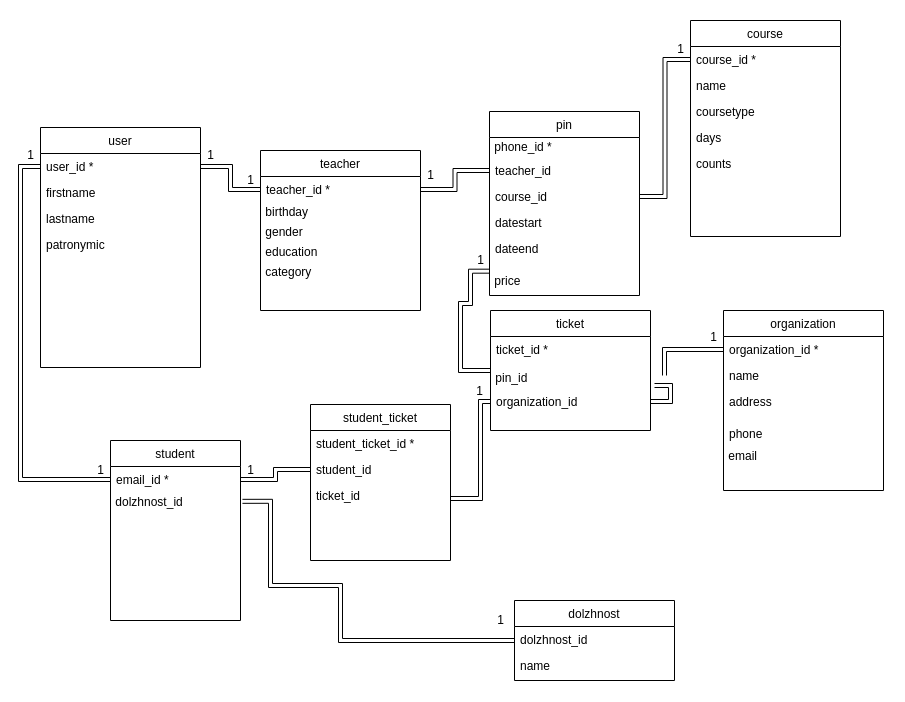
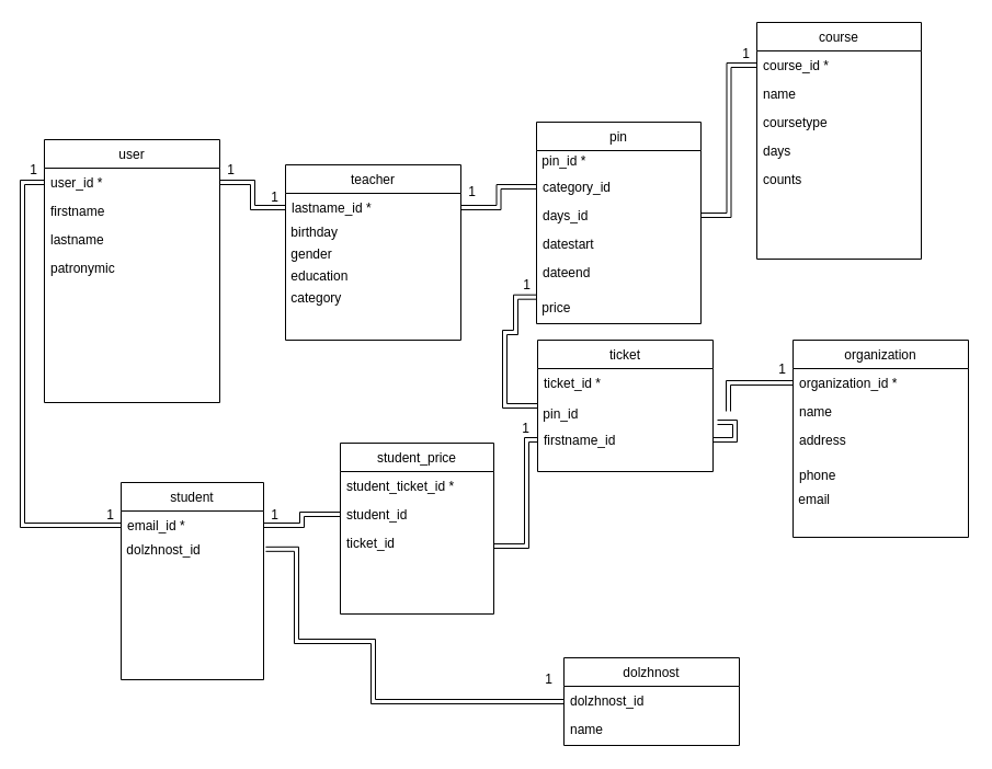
  <mxCell id="0" />
  <mxCell id="1" parent="0" />
  <mxCell id="2" value="teacher" style="swimlane;fontStyle=0;align=center;verticalAlign=top;childLayout=stackLayout;horizontal=1;startSize=26;horizontalStack=0;resizeParent=1;resizeLast=0;collapsible=1;marginBottom=0;rounded=0;shadow=0;strokeWidth=1;" parent="1" vertex="1"><mxGeometry x="260" y="150" width="160" height="160" as="geometry"><mxRectangle x="120" y="360" width="160" height="26" as="alternateBounds" /></mxGeometry></mxCell>
- <mxCell id="3" value="teacher_id *" style="text;align=left;verticalAlign=top;spacingLeft=4;spacingRight=4;overflow=hidden;rotatable=0;points=[[0,0.5],[1,0.5]];portConstraint=eastwest;" parent="2" vertex="1"><mxGeometry y="26" width="160" height="26" as="geometry" /></mxCell>
+ <mxCell id="3" value="lastname_id *" style="text;align=left;verticalAlign=top;spacingLeft=4;spacingRight=4;overflow=hidden;rotatable=0;points=[[0,0.5],[1,0.5]];portConstraint=eastwest;" parent="2" vertex="1"><mxGeometry y="26" width="160" height="26" as="geometry" /></mxCell>
  <mxCell id="4" value="&amp;nbsp;birthday" style="text;html=1;align=left;verticalAlign=middle;resizable=0;points=[];autosize=1;" vertex="1" parent="2"><mxGeometry y="52" width="160" height="20" as="geometry" /></mxCell>
  <mxCell id="5" value="&amp;nbsp;gender" style="text;html=1;align=left;verticalAlign=middle;resizable=0;points=[];autosize=1;" vertex="1" parent="2"><mxGeometry y="72" width="160" height="20" as="geometry" /></mxCell>
  <mxCell id="6" value="&amp;nbsp;education" style="text;html=1;align=left;verticalAlign=middle;resizable=0;points=[];autosize=1;" vertex="1" parent="2"><mxGeometry y="92" width="160" height="20" as="geometry" /></mxCell>
  <mxCell id="7" value="&amp;nbsp;category" style="text;html=1;align=left;verticalAlign=middle;resizable=0;points=[];autosize=1;" vertex="1" parent="2"><mxGeometry y="112" width="160" height="20" as="geometry" /></mxCell>
  <mxCell id="8" value="pin" style="swimlane;fontStyle=0;align=center;verticalAlign=top;childLayout=stackLayout;horizontal=1;startSize=26;horizontalStack=0;resizeParent=1;resizeLast=0;collapsible=1;marginBottom=0;rounded=0;shadow=0;strokeWidth=1;" vertex="1" parent="1"><mxGeometry x="489" y="111" width="150" height="184" as="geometry"><mxRectangle x="120" y="360" width="160" height="26" as="alternateBounds" /></mxGeometry></mxCell>
- <mxCell id="9" value="&amp;nbsp;phone_id *" style="text;html=1;align=left;verticalAlign=middle;resizable=0;points=[];autosize=1;" vertex="1" parent="8"><mxGeometry y="26" width="150" height="20" as="geometry" /></mxCell>
- <mxCell id="10" value="teacher_id" style="text;align=left;verticalAlign=top;spacingLeft=4;spacingRight=4;overflow=hidden;rotatable=0;points=[[0,0.5],[1,0.5]];portConstraint=eastwest;" vertex="1" parent="8"><mxGeometry y="46" width="150" height="26" as="geometry" /></mxCell>
- <mxCell id="11" value="course_id" style="text;align=left;verticalAlign=top;spacingLeft=4;spacingRight=4;overflow=hidden;rotatable=0;points=[[0,0.5],[1,0.5]];portConstraint=eastwest;rounded=0;shadow=0;html=0;" vertex="1" parent="8"><mxGeometry y="72" width="150" height="26" as="geometry" /></mxCell>
+ <mxCell id="9" value="&amp;nbsp;pin_id *" style="text;html=1;align=left;verticalAlign=middle;resizable=0;points=[];autosize=1;" vertex="1" parent="8"><mxGeometry y="26" width="150" height="20" as="geometry" /></mxCell>
+ <mxCell id="10" value="category_id" style="text;align=left;verticalAlign=top;spacingLeft=4;spacingRight=4;overflow=hidden;rotatable=0;points=[[0,0.5],[1,0.5]];portConstraint=eastwest;" vertex="1" parent="8"><mxGeometry y="46" width="150" height="26" as="geometry" /></mxCell>
+ <mxCell id="11" value="days_id" style="text;align=left;verticalAlign=top;spacingLeft=4;spacingRight=4;overflow=hidden;rotatable=0;points=[[0,0.5],[1,0.5]];portConstraint=eastwest;rounded=0;shadow=0;html=0;" vertex="1" parent="8"><mxGeometry y="72" width="150" height="26" as="geometry" /></mxCell>
  <mxCell id="12" value="datestart" style="text;align=left;verticalAlign=top;spacingLeft=4;spacingRight=4;overflow=hidden;rotatable=0;points=[[0,0.5],[1,0.5]];portConstraint=eastwest;fontStyle=0" vertex="1" parent="8"><mxGeometry y="98" width="150" height="26" as="geometry" /></mxCell>
  <mxCell id="13" value="dateend" style="text;align=left;verticalAlign=top;spacingLeft=4;spacingRight=4;overflow=hidden;rotatable=0;points=[[0,0.5],[1,0.5]];portConstraint=eastwest;" vertex="1" parent="8"><mxGeometry y="124" width="150" height="36" as="geometry" /></mxCell>
  <mxCell id="14" value="&amp;nbsp;price" style="text;html=1;align=left;verticalAlign=middle;resizable=0;points=[];autosize=1;" vertex="1" parent="8"><mxGeometry y="160" width="150" height="20" as="geometry" /></mxCell>
  <mxCell id="15" value="ticket" style="swimlane;fontStyle=0;align=center;verticalAlign=top;childLayout=stackLayout;horizontal=1;startSize=26;horizontalStack=0;resizeParent=1;resizeLast=0;collapsible=1;marginBottom=0;rounded=0;shadow=0;strokeWidth=1;" vertex="1" parent="1"><mxGeometry x="490" y="310" width="160" height="120" as="geometry"><mxRectangle x="120" y="360" width="160" height="26" as="alternateBounds" /></mxGeometry></mxCell>
  <mxCell id="16" value="ticket_id *" style="text;align=left;verticalAlign=top;spacingLeft=4;spacingRight=4;overflow=hidden;rotatable=0;points=[[0,0.5],[1,0.5]];portConstraint=eastwest;rounded=0;shadow=0;html=0;" vertex="1" parent="15"><mxGeometry y="26" width="160" height="32" as="geometry" /></mxCell>
  <mxCell id="17" value="&amp;nbsp;pin_id" style="text;html=1;align=left;verticalAlign=middle;resizable=0;points=[];autosize=1;" vertex="1" parent="15"><mxGeometry y="58" width="160" height="20" as="geometry" /></mxCell>
- <mxCell id="18" value="organization_id" style="text;align=left;verticalAlign=top;spacingLeft=4;spacingRight=4;overflow=hidden;rotatable=0;points=[[0,0.5],[1,0.5]];portConstraint=eastwest;" vertex="1" parent="15"><mxGeometry y="78" width="160" height="26" as="geometry" /></mxCell>
+ <mxCell id="18" value="firstname_id" style="text;align=left;verticalAlign=top;spacingLeft=4;spacingRight=4;overflow=hidden;rotatable=0;points=[[0,0.5],[1,0.5]];portConstraint=eastwest;" vertex="1" parent="15"><mxGeometry y="78" width="160" height="26" as="geometry" /></mxCell>
  <mxCell id="19" value="" style="edgeStyle=orthogonalEdgeStyle;rounded=0;orthogonalLoop=1;jettySize=auto;html=1;shape=link;" edge="1" parent="1" source="10" target="3"><mxGeometry relative="1" as="geometry" /></mxCell>
  <mxCell id="20" value="1" style="text;html=1;align=center;verticalAlign=middle;resizable=0;points=[];autosize=1;" vertex="1" parent="1"><mxGeometry x="420" y="165" width="20" height="20" as="geometry" /></mxCell>
  <mxCell id="21" value="" style="shape=image;html=1;verticalAlign=top;verticalLabelPosition=bottom;labelBackgroundColor=#ffffff;imageAspect=0;aspect=fixed;image=https://cdn0.iconfinder.com/data/icons/entypo/112/infinity-128.png;align=left;" vertex="1" parent="1"><mxGeometry x="460" y="145" width="20" height="20" as="geometry" /></mxCell>
  <mxCell id="22" value="course" style="swimlane;fontStyle=0;align=center;verticalAlign=top;childLayout=stackLayout;horizontal=1;startSize=26;horizontalStack=0;resizeParent=1;resizeLast=0;collapsible=1;marginBottom=0;rounded=0;shadow=0;strokeWidth=1;" parent="1" vertex="1"><mxGeometry x="690" y="20" width="150" height="216" as="geometry"><mxRectangle x="550" y="140" width="160" height="26" as="alternateBounds" /></mxGeometry></mxCell>
  <mxCell id="23" value="course_id *" style="text;align=left;verticalAlign=top;spacingLeft=4;spacingRight=4;overflow=hidden;rotatable=0;points=[[0,0.5],[1,0.5]];portConstraint=eastwest;" parent="22" vertex="1"><mxGeometry y="26" width="150" height="26" as="geometry" /></mxCell>
  <mxCell id="24" value="name" style="text;align=left;verticalAlign=top;spacingLeft=4;spacingRight=4;overflow=hidden;rotatable=0;points=[[0,0.5],[1,0.5]];portConstraint=eastwest;rounded=0;shadow=0;html=0;" parent="22" vertex="1"><mxGeometry y="52" width="150" height="26" as="geometry" /></mxCell>
  <mxCell id="25" value="coursetype" style="text;align=left;verticalAlign=top;spacingLeft=4;spacingRight=4;overflow=hidden;rotatable=0;points=[[0,0.5],[1,0.5]];portConstraint=eastwest;rounded=0;shadow=0;html=0;" parent="22" vertex="1"><mxGeometry y="78" width="150" height="26" as="geometry" /></mxCell>
  <mxCell id="26" value="days" style="text;align=left;verticalAlign=top;spacingLeft=4;spacingRight=4;overflow=hidden;rotatable=0;points=[[0,0.5],[1,0.5]];portConstraint=eastwest;rounded=0;shadow=0;html=0;" parent="22" vertex="1"><mxGeometry y="104" width="150" height="26" as="geometry" /></mxCell>
  <mxCell id="27" value="counts" style="text;align=left;verticalAlign=top;spacingLeft=4;spacingRight=4;overflow=hidden;rotatable=0;points=[[0,0.5],[1,0.5]];portConstraint=eastwest;rounded=0;shadow=0;html=0;" parent="22" vertex="1"><mxGeometry y="130" width="150" height="26" as="geometry" /></mxCell>
  <mxCell id="28" value="1" style="text;html=1;align=center;verticalAlign=middle;resizable=0;points=[];autosize=1;" vertex="1" parent="1"><mxGeometry x="670" y="39" width="20" height="20" as="geometry" /></mxCell>
  <mxCell id="29" value="" style="shape=image;html=1;verticalAlign=top;verticalLabelPosition=bottom;labelBackgroundColor=#ffffff;imageAspect=0;aspect=fixed;image=https://cdn0.iconfinder.com/data/icons/entypo/112/infinity-128.png;align=left;" vertex="1" parent="1"><mxGeometry x="640" y="170" width="20" height="20" as="geometry" /></mxCell>
  <mxCell id="30" value="organization" style="swimlane;fontStyle=0;align=center;verticalAlign=top;childLayout=stackLayout;horizontal=1;startSize=26;horizontalStack=0;resizeParent=1;resizeLast=0;collapsible=1;marginBottom=0;rounded=0;shadow=0;strokeWidth=1;" parent="1" vertex="1"><mxGeometry x="723" y="310" width="160" height="180" as="geometry"><mxRectangle x="230" y="140" width="160" height="26" as="alternateBounds" /></mxGeometry></mxCell>
  <mxCell id="31" value="organization_id *" style="text;align=left;verticalAlign=top;spacingLeft=4;spacingRight=4;overflow=hidden;rotatable=0;points=[[0,0.5],[1,0.5]];portConstraint=eastwest;" parent="30" vertex="1"><mxGeometry y="26" width="160" height="26" as="geometry" /></mxCell>
  <mxCell id="32" value="name" style="text;align=left;verticalAlign=top;spacingLeft=4;spacingRight=4;overflow=hidden;rotatable=0;points=[[0,0.5],[1,0.5]];portConstraint=eastwest;rounded=0;shadow=0;html=0;" parent="30" vertex="1"><mxGeometry y="52" width="160" height="26" as="geometry" /></mxCell>
  <mxCell id="33" value="address" style="text;align=left;verticalAlign=top;spacingLeft=4;spacingRight=4;overflow=hidden;rotatable=0;points=[[0,0.5],[1,0.5]];portConstraint=eastwest;rounded=0;shadow=0;html=0;" parent="30" vertex="1"><mxGeometry y="78" width="160" height="32" as="geometry" /></mxCell>
  <mxCell id="34" value="phone" style="text;align=left;verticalAlign=top;spacingLeft=4;spacingRight=4;overflow=hidden;rotatable=0;points=[[0,0.5],[1,0.5]];portConstraint=eastwest;" parent="30" vertex="1"><mxGeometry y="110" width="160" height="26" as="geometry" /></mxCell>
  <mxCell id="35" value="&amp;nbsp;email" style="text;html=1;align=left;verticalAlign=middle;resizable=0;points=[];autosize=1;" vertex="1" parent="30"><mxGeometry y="136" width="160" height="20" as="geometry" /></mxCell>
  <mxCell id="36" style="edgeStyle=orthogonalEdgeStyle;shape=link;rounded=0;orthogonalLoop=1;jettySize=auto;html=1;entryX=0;entryY=0.5;entryDx=0;entryDy=0;" edge="1" parent="1" source="48" target="31"><mxGeometry relative="1" as="geometry" /></mxCell>
  <mxCell id="37" value="1" style="text;html=1;align=center;verticalAlign=middle;resizable=0;points=[];autosize=1;" vertex="1" parent="1"><mxGeometry x="703" y="327" width="20" height="20" as="geometry" /></mxCell>
  <mxCell id="38" style="edgeStyle=orthogonalEdgeStyle;shape=link;rounded=0;orthogonalLoop=1;jettySize=auto;html=1;" edge="1" parent="1" source="11" target="23"><mxGeometry relative="1" as="geometry" /></mxCell>
  <mxCell id="39" style="edgeStyle=orthogonalEdgeStyle;shape=link;rounded=0;orthogonalLoop=1;jettySize=auto;html=1;entryX=0;entryY=0.991;entryDx=0;entryDy=0;entryPerimeter=0;" edge="1" parent="1" target="13"><mxGeometry relative="1" as="geometry"><mxPoint x="480" y="270" as="targetPoint" /><mxPoint x="490" y="370" as="sourcePoint" /><Array as="points"><mxPoint x="460" y="370" /><mxPoint x="460" y="303" /><mxPoint x="470" y="303" /><mxPoint x="470" y="271" /></Array></mxGeometry></mxCell>
  <mxCell id="40" value="" style="shape=image;html=1;verticalAlign=top;verticalLabelPosition=bottom;labelBackgroundColor=#ffffff;imageAspect=0;aspect=fixed;image=https://cdn0.iconfinder.com/data/icons/entypo/112/infinity-128.png;align=left;" vertex="1" parent="1"><mxGeometry x="470" y="347" width="20" height="20" as="geometry" /></mxCell>
  <mxCell id="41" style="edgeStyle=orthogonalEdgeStyle;shape=link;rounded=0;orthogonalLoop=1;jettySize=auto;html=1;entryX=1.015;entryY=0.442;entryDx=0;entryDy=0;entryPerimeter=0;" edge="1" parent="1" source="42" target="53"><mxGeometry relative="1" as="geometry"><Array as="points"><mxPoint x="340" y="640" /><mxPoint x="340" y="585" /><mxPoint x="270" y="585" /><mxPoint x="270" y="501" /></Array></mxGeometry></mxCell>
  <mxCell id="42" value="dolzhnost" style="swimlane;fontStyle=0;align=center;verticalAlign=top;childLayout=stackLayout;horizontal=1;startSize=26;horizontalStack=0;resizeParent=1;resizeLast=0;collapsible=1;marginBottom=0;rounded=0;shadow=0;strokeWidth=1;" vertex="1" parent="1"><mxGeometry x="514" y="600" width="160" height="80" as="geometry"><mxRectangle x="230" y="140" width="160" height="26" as="alternateBounds" /></mxGeometry></mxCell>
  <mxCell id="43" value="dolzhnost_id " style="text;align=left;verticalAlign=top;spacingLeft=4;spacingRight=4;overflow=hidden;rotatable=0;points=[[0,0.5],[1,0.5]];portConstraint=eastwest;" vertex="1" parent="42"><mxGeometry y="26" width="160" height="26" as="geometry" /></mxCell>
  <mxCell id="44" value="name" style="text;align=left;verticalAlign=top;spacingLeft=4;spacingRight=4;overflow=hidden;rotatable=0;points=[[0,0.5],[1,0.5]];portConstraint=eastwest;rounded=0;shadow=0;html=0;" vertex="1" parent="42"><mxGeometry y="52" width="160" height="26" as="geometry" /></mxCell>
  <mxCell id="45" value="" style="shape=image;html=1;verticalAlign=top;verticalLabelPosition=bottom;labelBackgroundColor=#ffffff;imageAspect=0;aspect=fixed;image=https://cdn0.iconfinder.com/data/icons/entypo/112/infinity-128.png;align=left;" vertex="1" parent="1"><mxGeometry x="240" y="500" width="20" height="20" as="geometry" /></mxCell>
  <mxCell id="46" value="1" style="text;html=1;align=center;verticalAlign=middle;resizable=0;points=[];autosize=1;" vertex="1" parent="1"><mxGeometry x="490" y="610" width="20" height="20" as="geometry" /></mxCell>
  <mxCell id="47" style="edgeStyle=orthogonalEdgeStyle;shape=link;rounded=0;orthogonalLoop=1;jettySize=auto;html=1;" edge="1" parent="1" source="56" target="52"><mxGeometry relative="1" as="geometry" /></mxCell>
  <mxCell id="48" value="" style="shape=image;html=1;verticalAlign=top;verticalLabelPosition=bottom;labelBackgroundColor=#ffffff;imageAspect=0;aspect=fixed;image=https://cdn0.iconfinder.com/data/icons/entypo/112/infinity-128.png;align=left;" vertex="1" parent="1"><mxGeometry x="654" y="375" width="20" height="20" as="geometry" /></mxCell>
  <mxCell id="49" style="edgeStyle=orthogonalEdgeStyle;shape=link;rounded=0;orthogonalLoop=1;jettySize=auto;html=1;entryX=0;entryY=0.5;entryDx=0;entryDy=0;" edge="1" parent="1" source="18" target="48"><mxGeometry relative="1" as="geometry"><mxPoint x="650" y="401" as="sourcePoint" /><mxPoint x="723" y="349" as="targetPoint" /></mxGeometry></mxCell>
  <mxCell id="50" style="edgeStyle=orthogonalEdgeStyle;shape=link;rounded=0;orthogonalLoop=1;jettySize=auto;html=1;" edge="1" parent="1" source="57" target="18"><mxGeometry relative="1" as="geometry"><Array as="points"><mxPoint x="480" y="498" /><mxPoint x="480" y="401" /></Array></mxGeometry></mxCell>
  <mxCell id="51" value="student" style="swimlane;fontStyle=0;align=center;verticalAlign=top;childLayout=stackLayout;horizontal=1;startSize=26;horizontalStack=0;resizeParent=1;resizeLast=0;collapsible=1;marginBottom=0;rounded=0;shadow=0;strokeWidth=1;" vertex="1" parent="1"><mxGeometry x="110" y="440" width="130" height="180" as="geometry"><mxRectangle x="230" y="140" width="160" height="26" as="alternateBounds" /></mxGeometry></mxCell>
  <mxCell id="52" value="email_id *" style="text;align=left;verticalAlign=top;spacingLeft=4;spacingRight=4;overflow=hidden;rotatable=0;points=[[0,0.5],[1,0.5]];portConstraint=eastwest;" vertex="1" parent="51"><mxGeometry y="26" width="130" height="26" as="geometry" /></mxCell>
  <mxCell id="53" value="&amp;nbsp;dolzhnost_id" style="text;html=1;align=left;verticalAlign=middle;resizable=0;points=[];autosize=1;" vertex="1" parent="51"><mxGeometry y="52" width="130" height="20" as="geometry" /></mxCell>
- <mxCell id="54" value="student_ticket" style="swimlane;fontStyle=0;align=center;verticalAlign=top;childLayout=stackLayout;horizontal=1;startSize=26;horizontalStack=0;resizeParent=1;resizeLast=0;collapsible=1;marginBottom=0;rounded=0;shadow=0;strokeWidth=1;" vertex="1" parent="1"><mxGeometry x="310" y="404" width="140" height="156" as="geometry"><mxRectangle x="230" y="140" width="160" height="26" as="alternateBounds" /></mxGeometry></mxCell>
+ <mxCell id="54" value="student_price" style="swimlane;fontStyle=0;align=center;verticalAlign=top;childLayout=stackLayout;horizontal=1;startSize=26;horizontalStack=0;resizeParent=1;resizeLast=0;collapsible=1;marginBottom=0;rounded=0;shadow=0;strokeWidth=1;" vertex="1" parent="1"><mxGeometry x="310" y="404" width="140" height="156" as="geometry"><mxRectangle x="230" y="140" width="160" height="26" as="alternateBounds" /></mxGeometry></mxCell>
  <mxCell id="55" value="student_ticket_id *" style="text;align=left;verticalAlign=top;spacingLeft=4;spacingRight=4;overflow=hidden;rotatable=0;points=[[0,0.5],[1,0.5]];portConstraint=eastwest;" vertex="1" parent="54"><mxGeometry y="26" width="140" height="26" as="geometry" /></mxCell>
  <mxCell id="56" value="student_id" style="text;align=left;verticalAlign=top;spacingLeft=4;spacingRight=4;overflow=hidden;rotatable=0;points=[[0,0.5],[1,0.5]];portConstraint=eastwest;rounded=0;shadow=0;html=0;" vertex="1" parent="54"><mxGeometry y="52" width="140" height="26" as="geometry" /></mxCell>
  <mxCell id="57" value="ticket_id" style="text;align=left;verticalAlign=top;spacingLeft=4;spacingRight=4;overflow=hidden;rotatable=0;points=[[0,0.5],[1,0.5]];portConstraint=eastwest;rounded=0;shadow=0;html=0;" vertex="1" parent="54"><mxGeometry y="78" width="140" height="32" as="geometry" /></mxCell>
  <mxCell id="58" value="user" style="swimlane;fontStyle=0;align=center;verticalAlign=top;childLayout=stackLayout;horizontal=1;startSize=26;horizontalStack=0;resizeParent=1;resizeLast=0;collapsible=1;marginBottom=0;rounded=0;shadow=0;strokeWidth=1;" vertex="1" parent="1"><mxGeometry x="40" y="127" width="160" height="240" as="geometry"><mxRectangle x="120" y="360" width="160" height="26" as="alternateBounds" /></mxGeometry></mxCell>
  <mxCell id="59" value="user_id *" style="text;align=left;verticalAlign=top;spacingLeft=4;spacingRight=4;overflow=hidden;rotatable=0;points=[[0,0.5],[1,0.5]];portConstraint=eastwest;" vertex="1" parent="58"><mxGeometry y="26" width="160" height="26" as="geometry" /></mxCell>
  <mxCell id="60" value="firstname" style="text;align=left;verticalAlign=top;spacingLeft=4;spacingRight=4;overflow=hidden;rotatable=0;points=[[0,0.5],[1,0.5]];portConstraint=eastwest;rounded=0;shadow=0;html=0;" vertex="1" parent="58"><mxGeometry y="52" width="160" height="26" as="geometry" /></mxCell>
  <mxCell id="61" value="lastname" style="text;align=left;verticalAlign=top;spacingLeft=4;spacingRight=4;overflow=hidden;rotatable=0;points=[[0,0.5],[1,0.5]];portConstraint=eastwest;fontStyle=0" vertex="1" parent="58"><mxGeometry y="78" width="160" height="26" as="geometry" /></mxCell>
  <mxCell id="62" value="patronymic" style="text;align=left;verticalAlign=top;spacingLeft=4;spacingRight=4;overflow=hidden;rotatable=0;points=[[0,0.5],[1,0.5]];portConstraint=eastwest;" vertex="1" parent="58"><mxGeometry y="104" width="160" height="36" as="geometry" /></mxCell>
  <mxCell id="63" style="edgeStyle=orthogonalEdgeStyle;shape=link;rounded=0;orthogonalLoop=1;jettySize=auto;html=1;entryX=0;entryY=0.5;entryDx=0;entryDy=0;" edge="1" parent="1" source="59" target="3"><mxGeometry relative="1" as="geometry" /></mxCell>
  <mxCell id="64" style="edgeStyle=orthogonalEdgeStyle;shape=link;rounded=0;orthogonalLoop=1;jettySize=auto;html=1;entryX=0;entryY=0.5;entryDx=0;entryDy=0;" edge="1" parent="1" source="52" target="59"><mxGeometry relative="1" as="geometry" /></mxCell>
  <mxCell id="65" value="1" style="text;html=1;align=center;verticalAlign=middle;resizable=0;points=[];autosize=1;" vertex="1" parent="1"><mxGeometry x="20" y="145" width="20" height="20" as="geometry" /></mxCell>
  <mxCell id="66" value="1" style="text;html=1;align=center;verticalAlign=middle;resizable=0;points=[];autosize=1;" vertex="1" parent="1"><mxGeometry x="90" y="460" width="20" height="20" as="geometry" /></mxCell>
  <mxCell id="67" value="1" style="text;html=1;align=center;verticalAlign=middle;resizable=0;points=[];autosize=1;" vertex="1" parent="1"><mxGeometry x="200" y="145" width="20" height="20" as="geometry" /></mxCell>
  <mxCell id="68" value="1" style="text;html=1;align=center;verticalAlign=middle;resizable=0;points=[];autosize=1;" vertex="1" parent="1"><mxGeometry x="240" y="170" width="20" height="20" as="geometry" /></mxCell>
  <mxCell id="69" value="" style="shape=image;html=1;verticalAlign=top;verticalLabelPosition=bottom;labelBackgroundColor=#ffffff;imageAspect=0;aspect=fixed;image=https://cdn0.iconfinder.com/data/icons/entypo/112/infinity-128.png;align=left;" vertex="1" parent="1"><mxGeometry x="290" y="450" width="20" height="20" as="geometry" /></mxCell>
  <mxCell id="70" value="" style="shape=image;html=1;verticalAlign=top;verticalLabelPosition=bottom;labelBackgroundColor=#ffffff;imageAspect=0;aspect=fixed;image=https://cdn0.iconfinder.com/data/icons/entypo/112/infinity-128.png;align=left;" vertex="1" parent="1"><mxGeometry x="450" y="480" width="20" height="20" as="geometry" /></mxCell>
  <mxCell id="71" value="1" style="text;html=1;align=center;verticalAlign=middle;resizable=0;points=[];autosize=1;" vertex="1" parent="1"><mxGeometry x="240" y="460" width="20" height="20" as="geometry" /></mxCell>
  <mxCell id="72" value="1" style="text;html=1;align=center;verticalAlign=middle;resizable=0;points=[];autosize=1;" vertex="1" parent="1"><mxGeometry x="469" y="381" width="20" height="20" as="geometry" /></mxCell>
  <mxCell id="73" value="1" style="text;html=1;align=center;verticalAlign=middle;resizable=0;points=[];autosize=1;" vertex="1" parent="1"><mxGeometry x="470" y="250" width="20" height="20" as="geometry" /></mxCell>
